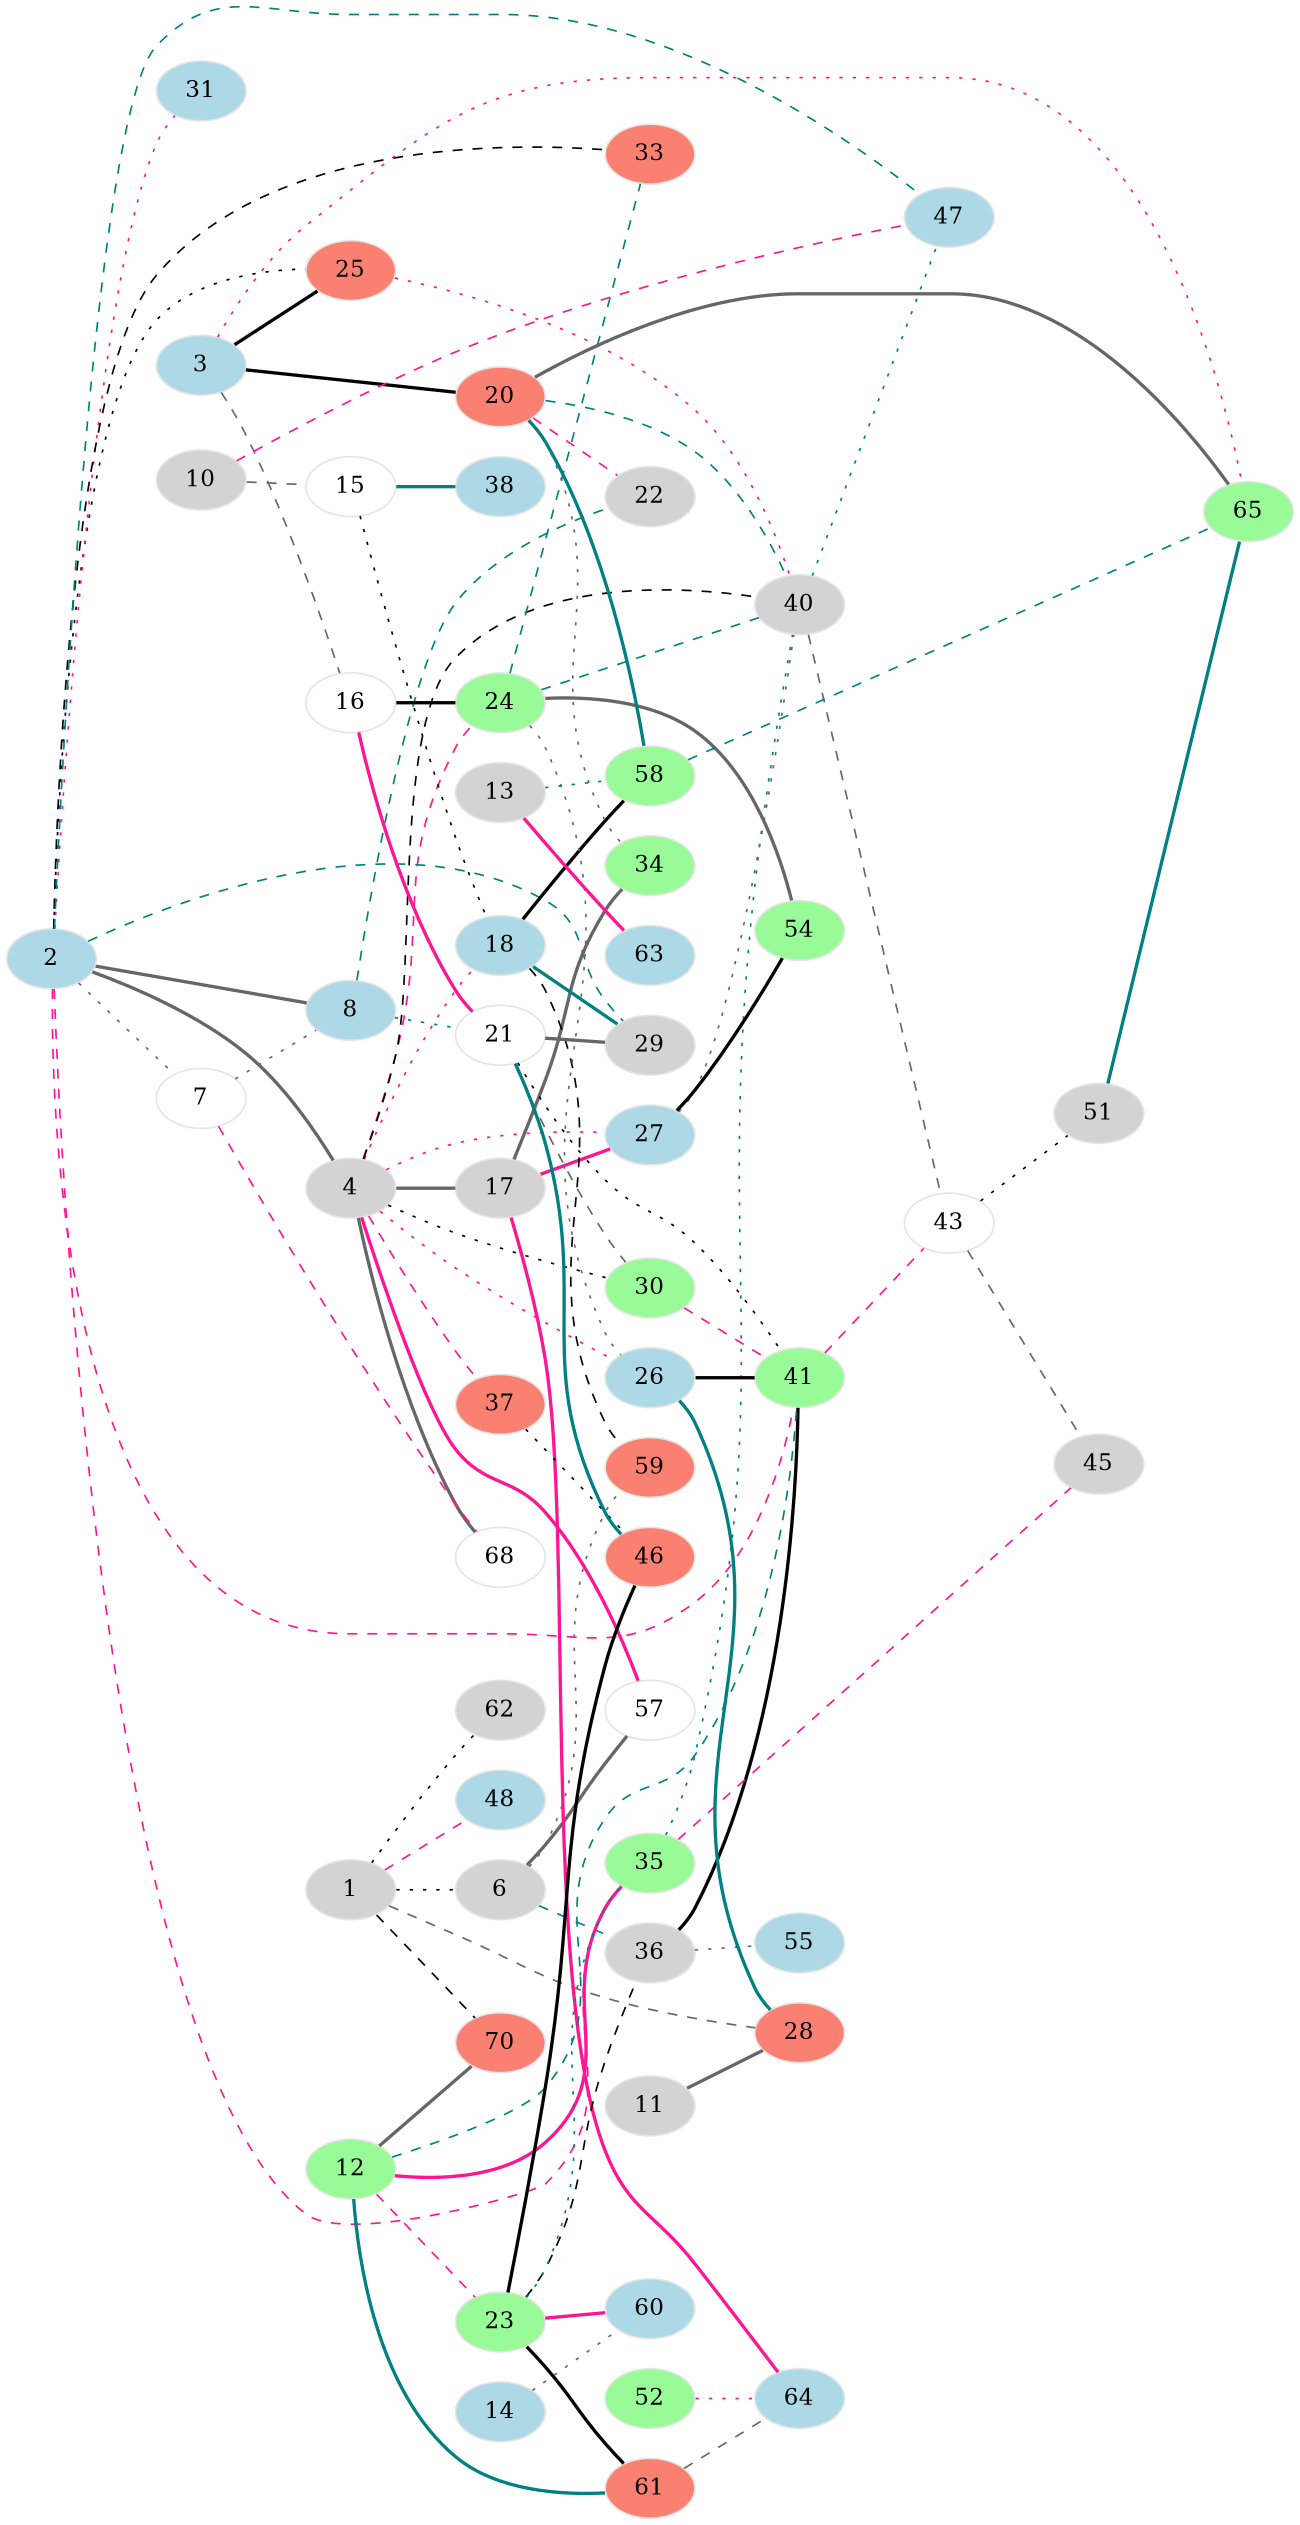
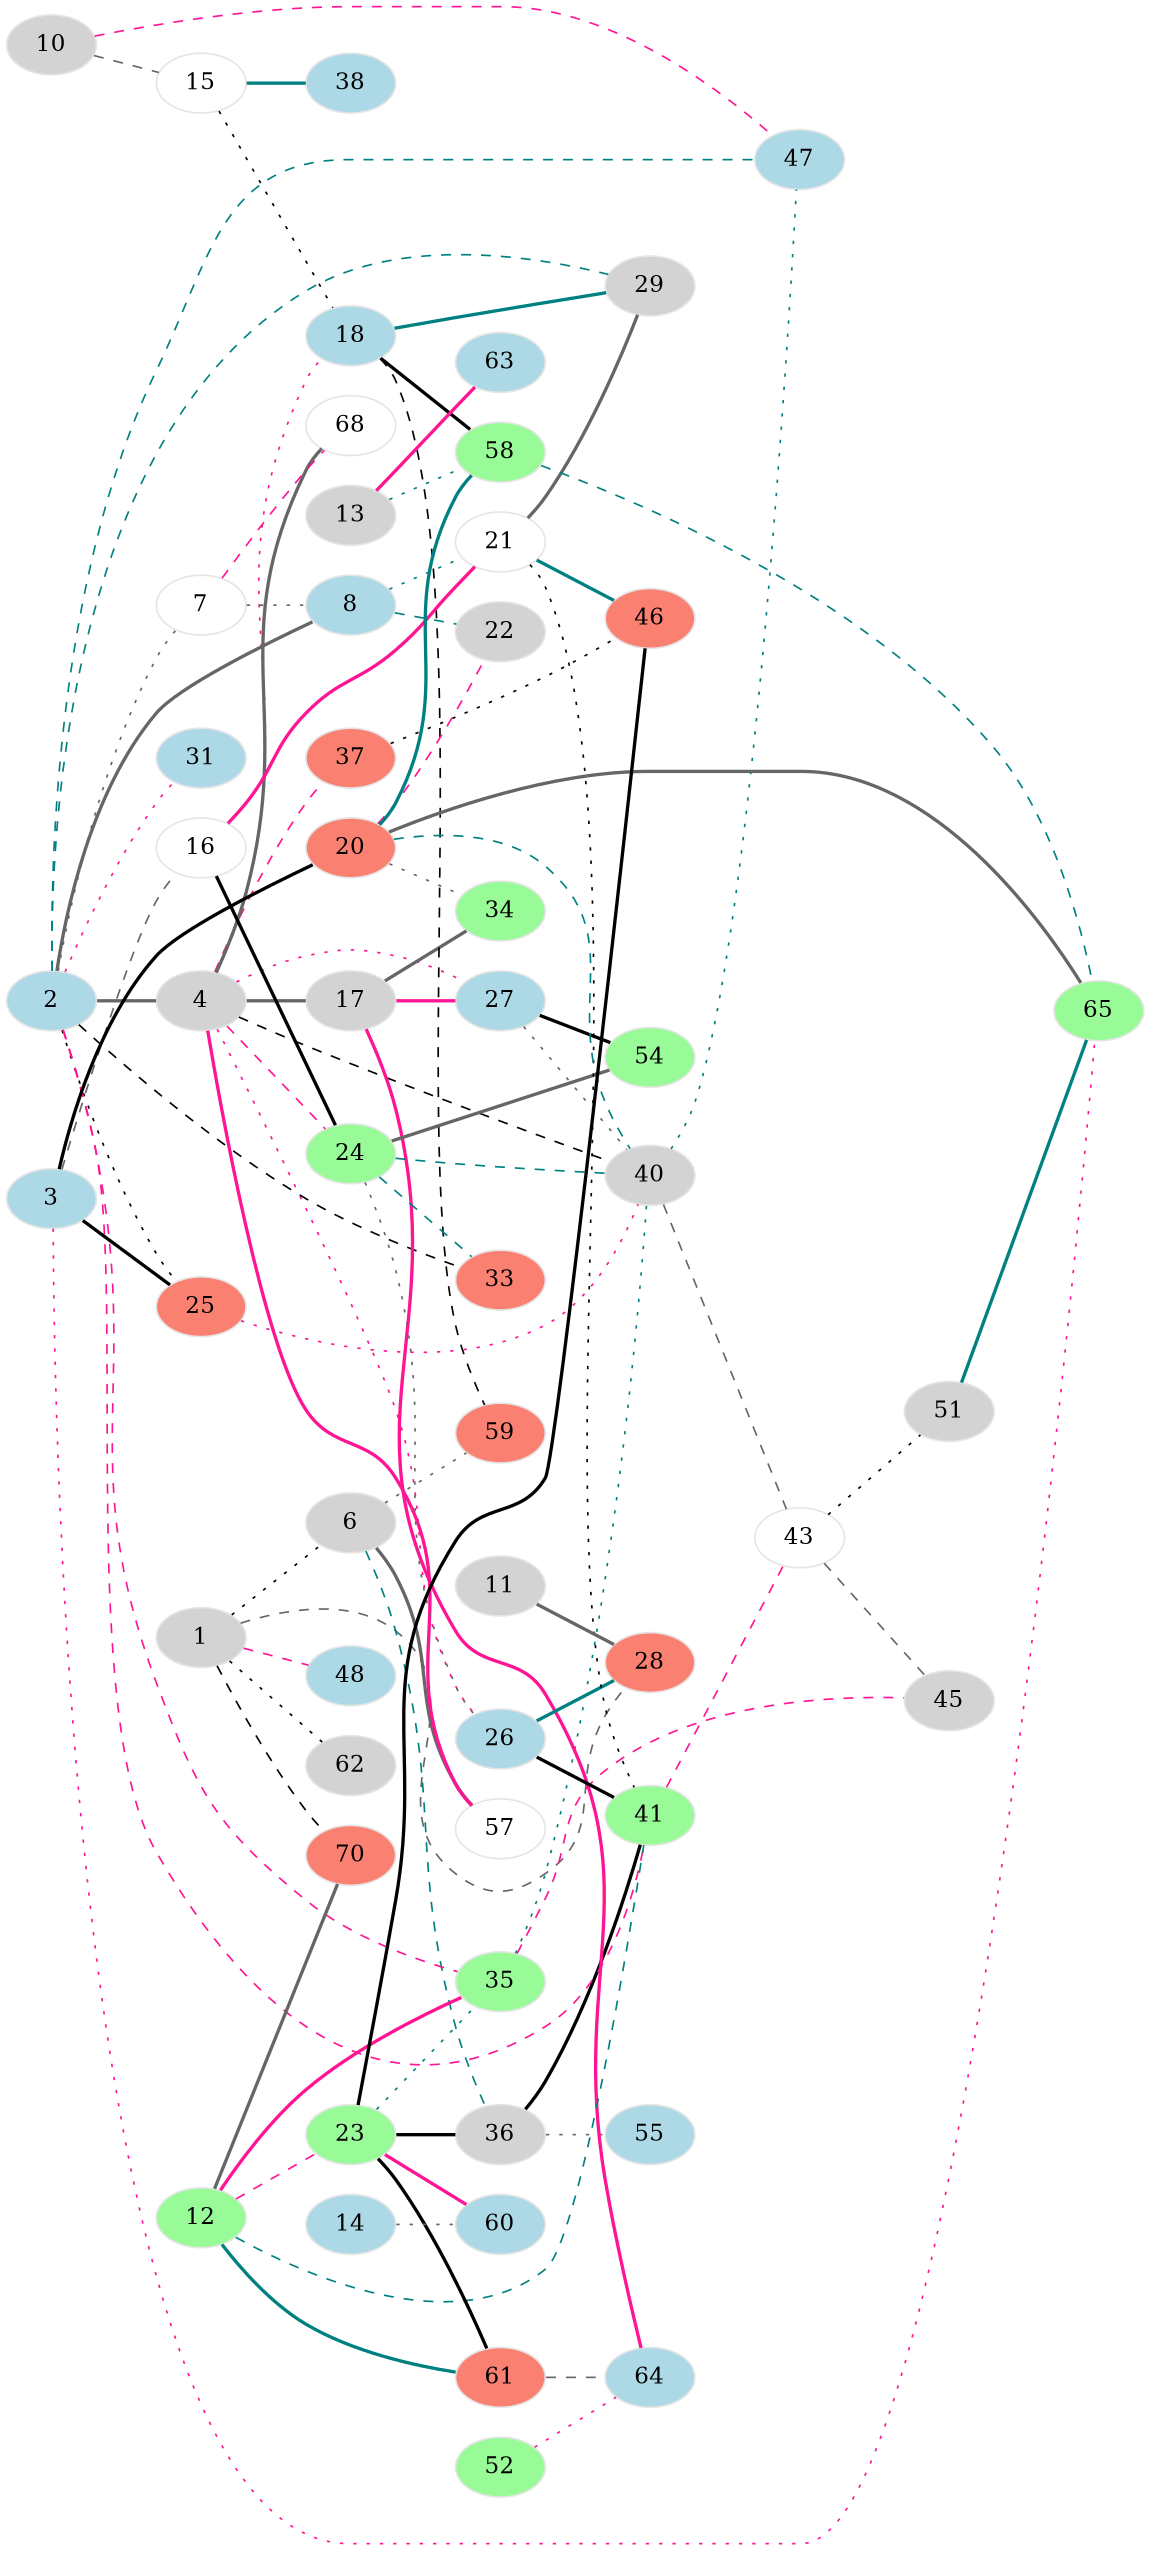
  graph {
    rankdir=LR
    node [color=gray90 fillcolor=lightblue style=filled]
    edge [color=gray40 style=bold weight=1.0]
    1 [fillcolor=lightgrey]
    6 [fillcolor=lightgrey]
    28 [fillcolor=salmon]
    48
    62 [fillcolor=lightgrey]
    70 [fillcolor=salmon]
    57 [fillcolor=white]
    36 [fillcolor=lightgrey]
    59 [fillcolor=salmon]
    4 [fillcolor=lightgrey]
    2
    7 [fillcolor=white]
    8
    25 [fillcolor=salmon]
    29 [fillcolor=lightgrey]
    31
    33 [fillcolor=salmon]
    35 [fillcolor=palegreen]
    41 [fillcolor=palegreen]
    47
    17 [fillcolor=lightgrey]
    18
    24 [fillcolor=palegreen]
    26
    27
-   30 [fillcolor=palegreen]
    37 [fillcolor=salmon]
    40 [fillcolor=lightgrey]
    68 [fillcolor=white]
    21 [fillcolor=white]
    22 [fillcolor=lightgrey]
    45 [fillcolor=lightgrey]
    43 [fillcolor=white]
    3
    16 [fillcolor=white]
    20 [fillcolor=salmon]
    65 [fillcolor=palegreen]
    58 [fillcolor=palegreen]
    34 [fillcolor=palegreen]
    64
    54 [fillcolor=palegreen]
    46 [fillcolor=salmon]
    55
    10 [fillcolor=lightgrey]
    15 [fillcolor=white]
    38
    11 [fillcolor=lightgrey]
    12 [fillcolor=palegreen]
    23 [fillcolor=palegreen]
    61 [fillcolor=salmon]
    60
    13 [fillcolor=lightgrey]
    63
    14
    51 [fillcolor=lightgrey]
    52 [fillcolor=palegreen]
    1 -- 6 [color=black style=dotted weight=2.0]
    1 -- 28 [style=dashed]
    1 -- 48 [color=deeppink style=dashed]
    1 -- 62 [color=black style=dotted]
    1 -- 70 [color=black style=dashed]
    6 -- 57
    6 -- 36 [color=teal style=dashed]
    6 -- 59 [style=dotted]
    36 -- 41 [color=black]
    36 -- 55 [style=dotted]
    4 -- 57 [color=deeppink]
    4 -- 17
    4 -- 18 [color=deeppink style=dotted]
    4 -- 24 [color=deeppink style=dashed]
    4 -- 26 [color=deeppink style=dotted]
    4 -- 27 [color=deeppink style=dotted]
-   4 -- 30 [color=black style=dotted]
    4 -- 37 [color=deeppink style=dashed weight=2.0]
    4 -- 40 [color=black style=dashed]
    4 -- 68
    2 -- 4 [weight=2.0]
    2 -- 7 [style=dotted]
    2 -- 8
    2 -- 25 [color=black style=dotted]
    2 -- 29 [color=teal style=dashed]
    2 -- 31 [color=deeppink style=dotted]
    2 -- 33 [color=black style=dashed]
    2 -- 35 [color=deeppink style=dashed]
    2 -- 41 [color=deeppink style=dashed]
    2 -- 47 [color=teal style=dashed]
    7 -- 8 [style=dotted]
    7 -- 68 [color=deeppink style=dashed]
    8 -- 21 [color=teal style=dotted]
    8 -- 22 [color=teal style=dashed]
    25 -- 40 [color=deeppink style=dotted]
    35 -- 40 [color=teal style=dotted]
    35 -- 45 [color=deeppink style=dashed]
    41 -- 43 [color=deeppink style=dashed]
    17 -- 27 [color=deeppink weight=2.0]
    17 -- 34
    17 -- 64 [color=deeppink]
    18 -- 59 [color=black style=dashed]
    18 -- 29 [color=teal]
    18 -- 58 [color=black]
    24 -- 33 [color=teal style=dashed]
    24 -- 26 [style=dotted]
    24 -- 40 [color=teal style=dashed]
    24 -- 54
    26 -- 28 [color=teal]
    26 -- 41 [color=black weight=2.0]
    27 -- 40 [style=dotted]
    27 -- 54 [color=black]
-   30 -- 41 [color=deeppink style=dashed]
    37 -- 46 [color=black style=dotted]
    40 -- 47 [color=teal style=dotted]
    40 -- 43 [style=dashed]
    21 -- 29
    21 -- 41 [color=black style=dotted]
-   21 -- 30 [style=dashed]
    21 -- 46 [color=teal weight=2.0]
    43 -- 45 [style=dashed]
    43 -- 51 [color=black style=dotted]
    3 -- 25 [color=black]
    3 -- 16 [style=dashed]
    3 -- 20 [color=black]
    3 -- 65 [color=deeppink style=dotted]
    16 -- 24 [color=black]
    16 -- 21 [color=deeppink]
    20 -- 40 [color=teal style=dashed]
    20 -- 22 [color=deeppink style=dashed]
    20 -- 65
    20 -- 58 [color=teal weight=2.0]
    20 -- 34 [style=dotted weight=2.0]
    58 -- 65 [color=teal style=dashed]
    10 -- 47 [color=deeppink style=dashed]
    10 -- 15 [style=dashed]
    15 -- 18 [color=black style=dotted]
    15 -- 38 [color=teal weight=2.0]
    11 -- 28
    12 -- 70
    12 -- 35 [color=deeppink]
    12 -- 41 [color=teal style=dashed]
    12 -- 23 [color=deeppink style=dashed]
    12 -- 61 [color=teal weight=2.0]
-   23 -- 36 [color=black style=dashed]
+   23 -- 36 [color=black]
    23 -- 35 [color=teal style=dotted]
    23 -- 46 [color=black]
    23 -- 61 [color=black]
    23 -- 60 [color=deeppink]
    61 -- 64 [style=dashed]
    13 -- 58 [color=teal style=dotted]
    13 -- 63 [color=deeppink]
    14 -- 60 [style=dotted]
    51 -- 65 [color=teal]
    52 -- 64 [color=deeppink style=dotted]
  }
